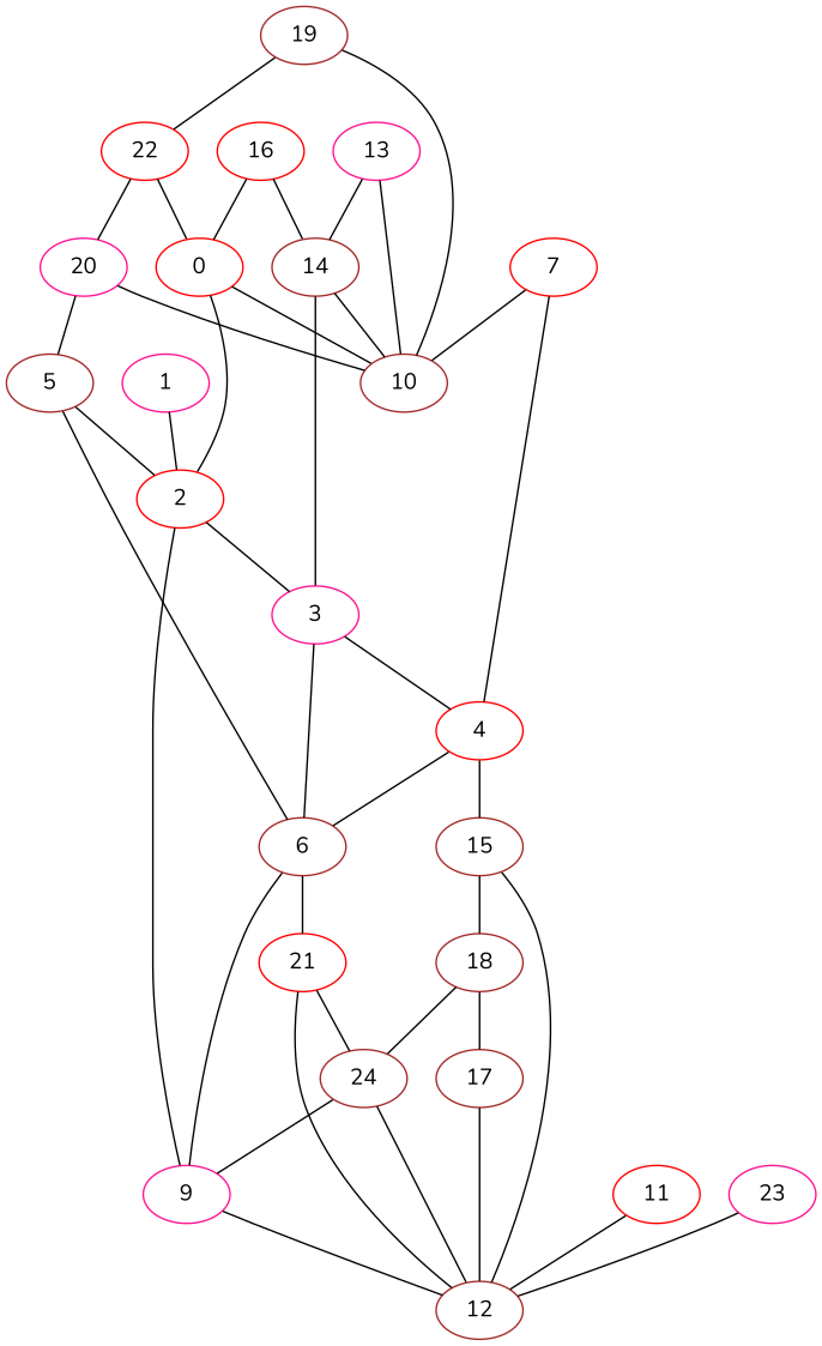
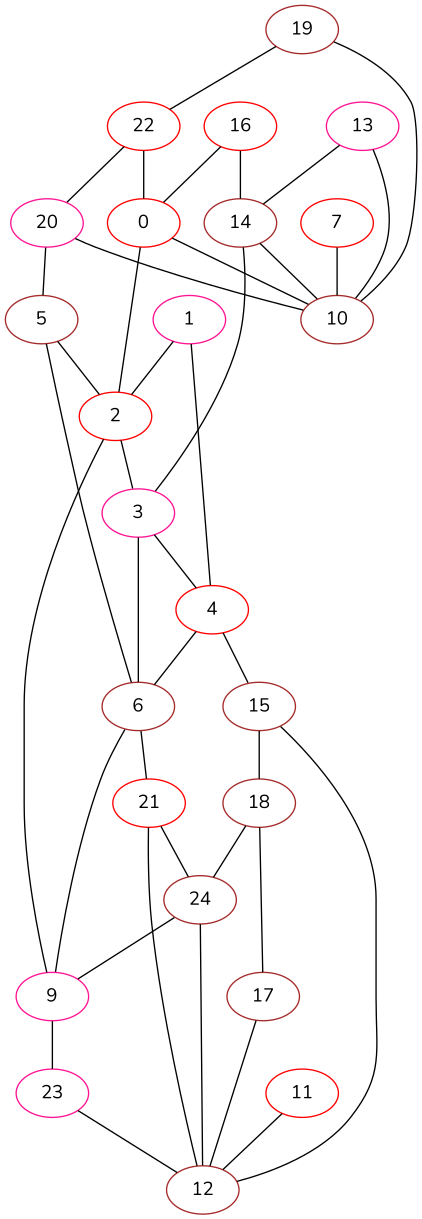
  graph {
    fontname=Nunito
    node [aaLength=6 color=brown fontname=Nunito sequence=PGA type=1]
    edge [distance0=12.0 fontname=Nunito frequency=1 type0=3]
    1 [aaLength=3 color=deeppink type=0]
    2 [aaLength=7 color=red sequence=KELADKL type=0]
    4 [aaLength=7 color=red sequence=KELADKL type=0]
    3 [aaLength=3 color=deeppink type=0]
    9 [aaLength=5 color=deeppink sequence=SYEIT]
    6 [aaLength=7 sequence=KELADKL type=0]
    15 [aaLength=5 sequence=SYEIT]
    12 [sequence=GTYTYY]
    21 [aaLength=5 color=red sequence=SYEIT]
    18 [sequence=GTYTYY]
    24 [sequence=GTYTYY]
    17 [aaLength=7 sequence=VGKITVE]
    5 [aaLength=3 type=0]
    7 [color=red sequence=TFTVKM]
    10 [aaLength=5 sequence=NVTVH]
    n16 [color=red label=0 sequence=TVKWVN]
    11 [aaLength=7 color=red sequence=VGKITVE]
    13 [color=deeppink sequence=TFTVKM]
    14 [sequence=TVKWVN]
    16 [aaLength=5 color=red sequence=NVTVH]
    23 [aaLength=7 color=deeppink sequence=VGKITVE]
    19 [sequence=TFTVKM]
    22 [aaLength=5 color=red sequence=NVTVH]
    20 [color=deeppink sequence=TVKWVN]
    1 -- 2 [distance0=10.98025 type0=1]
-   7 -- 4 [distance0=18.1925 type0=2]
+   1 -- 4 [distance0=18.1925 type0=2]
    2 -- 3 [distance0=10.85488 type0=2]
    2 -- 9 [distance0=11.0 type0=4]
    4 -- 6 [distance0=14.30606]
    4 -- 15 [distance0=11.0 type0=4]
    3 -- 4 [distance0=4.270148 distance1=1.0 frequency=2 type0=1 type1=4]
-   9 -- 12 [distance1=7.0 frequency=2 type1=4]
+   9 -- 23 [distance1=7.0 frequency=2 type1=4]
    6 -- 3 [distance0=13.9782 type0=2]
    6 -- 9
    6 -- 21 [distance0=11.0 type0=4]
    15 -- 12
    15 -- 18 [distance0=7.0 type0=4]
    21 -- 12
    21 -- 24 [distance0=7.0 type0=4]
    18 -- 24 [distance0=0.0 type0=2]
    18 -- 17 [distance0=9.0 type0=4]
    24 -- 9
    24 -- 12 [distance0=0.0 type0=1]
    17 -- 12 [distance0=15.0]
    5 -- 2 [distance0=22.01623 type0=2]
    5 -- 6 [distance0=10.86084 distance1=1.0 frequency=2 type0=1 type1=4]
    7 -- 10 [distance0=18.0 distance1=12.0 frequency=2 type1=4]
    n16 -- 2 [distance0=19.0 type0=4]
    n16 -- 10 [distance0=8.0]
    11 -- 12 [distance0=15.0]
    13 -- 10 [distance0=18.0]
    13 -- 14 [type0=4]
    14 -- 3 [distance0=15.0 type0=4]
    14 -- 10 [distance0=8.0]
    16 -- n16 [distance0=8.0]
    16 -- 14 [distance0=3.0 type0=4]
    23 -- 12 [distance0=15.0]
    19 -- 10 [distance0=18.0]
    19 -- 22 [type0=4]
    22 -- n16 [distance0=8.0]
    22 -- 20 [distance0=3.0 type0=4]
    20 -- 5 [distance0=15.0 type0=4]
    20 -- 10 [distance0=8.0]
  }
